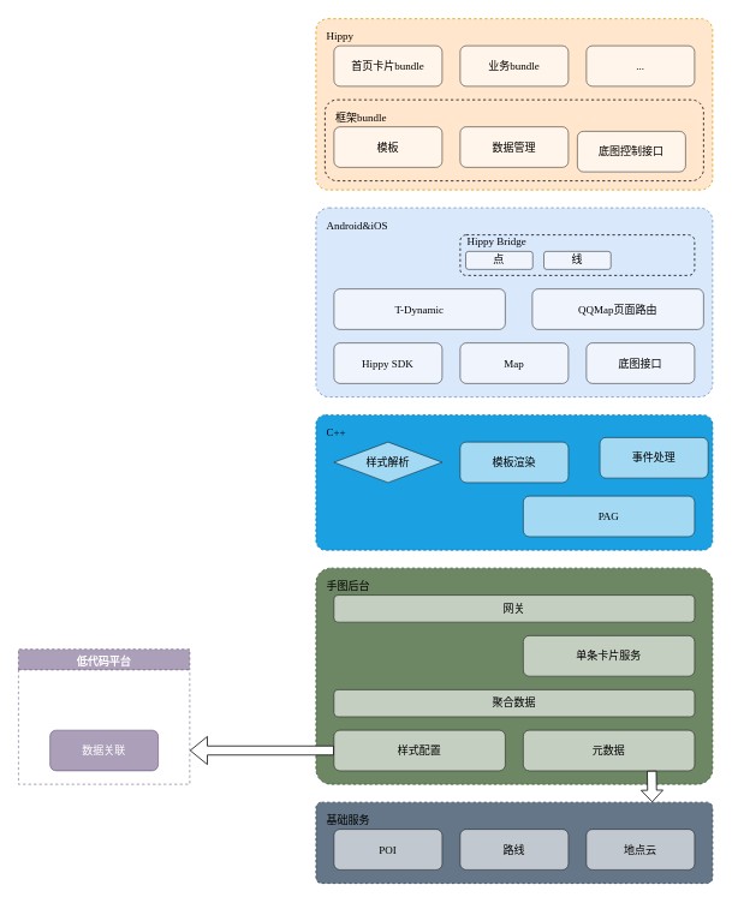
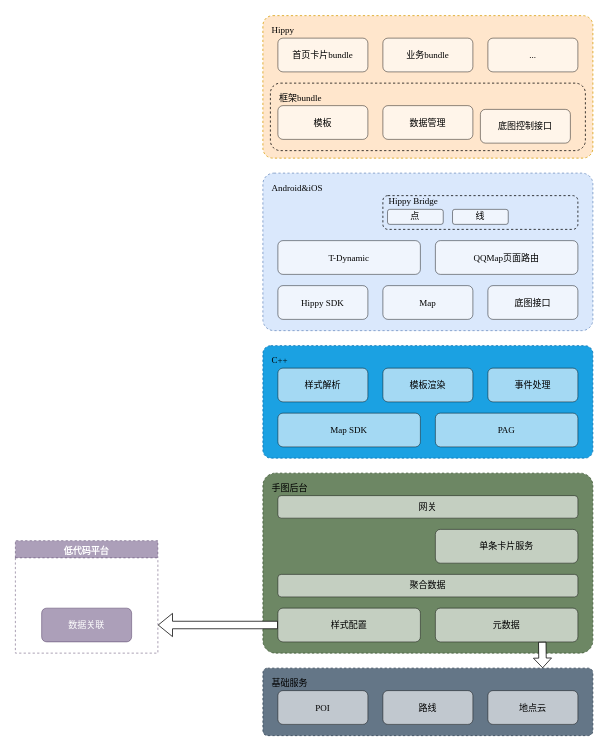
  <mxCell id="0" />
  <mxCell id="1" parent="0" />
  <mxCell id="2" value="" style="group;fontFamily=腾讯体;" parent="1" vertex="1" connectable="0"><mxGeometry x="350" y="20" width="440" height="190" as="geometry" /></mxCell>
  <mxCell id="3" value="" style="rounded=1;whiteSpace=wrap;html=1;fillColor=#ffe6cc;dashed=1;arcSize=7;strokeColor=#d79b00;fontFamily=腾讯体;" parent="2" vertex="1"><mxGeometry width="440" height="190" as="geometry" /></mxCell>
  <mxCell id="4" value="" style="rounded=1;whiteSpace=wrap;html=1;fillColor=none;dashed=1;fontFamily=腾讯体;" parent="2" vertex="1"><mxGeometry x="10" y="90" width="420" height="90" as="geometry" /></mxCell>
  <mxCell id="5" value="首页卡片bundle" style="rounded=1;whiteSpace=wrap;html=1;opacity=60;fontFamily=腾讯体;" parent="2" vertex="1"><mxGeometry x="20" y="30" width="120" height="45" as="geometry" /></mxCell>
  <mxCell id="6" value="业务bundle" style="rounded=1;whiteSpace=wrap;html=1;opacity=60;fontFamily=腾讯体;" parent="2" vertex="1"><mxGeometry x="160" y="30" width="120" height="45" as="geometry" /></mxCell>
  <mxCell id="7" value="模板" style="rounded=1;whiteSpace=wrap;html=1;opacity=60;fontFamily=腾讯体;" parent="2" vertex="1"><mxGeometry x="20" y="120" width="120" height="45" as="geometry" /></mxCell>
  <mxCell id="8" value="数据管理" style="rounded=1;whiteSpace=wrap;html=1;opacity=60;fontFamily=腾讯体;" parent="2" vertex="1"><mxGeometry x="160" y="120" width="120" height="45" as="geometry" /></mxCell>
  <mxCell id="9" value="底图控制接口" style="rounded=1;whiteSpace=wrap;html=1;opacity=60;fontFamily=腾讯体;" parent="2" vertex="1"><mxGeometry x="290" y="125" width="120" height="45" as="geometry" /></mxCell>
  <mxCell id="10" value="框架bundle" style="text;html=1;strokeColor=none;fillColor=none;align=left;verticalAlign=middle;whiteSpace=wrap;rounded=0;dashed=1;fontFamily=腾讯体;" parent="2" vertex="1"><mxGeometry x="20" y="100" width="80" height="20" as="geometry" /></mxCell>
  <mxCell id="11" value="..." style="rounded=1;whiteSpace=wrap;html=1;opacity=60;fontFamily=腾讯体;" parent="2" vertex="1"><mxGeometry x="300" y="30" width="120" height="45" as="geometry" /></mxCell>
  <mxCell id="12" value="Hippy" style="text;html=1;strokeColor=none;fillColor=none;align=left;verticalAlign=middle;whiteSpace=wrap;rounded=0;dashed=1;fontFamily=腾讯体;" parent="2" vertex="1"><mxGeometry x="10" y="10" width="80" height="20" as="geometry" /></mxCell>
  <mxCell id="13" value="" style="group;fontFamily=腾讯体;" parent="1" vertex="1" connectable="0"><mxGeometry x="350" y="890" width="440" height="90" as="geometry" /></mxCell>
  <mxCell id="14" value="" style="rounded=1;whiteSpace=wrap;html=1;fillColor=#647687;dashed=1;arcSize=7;strokeColor=#314354;fontColor=#ffffff;fontFamily=腾讯体;" parent="13" vertex="1"><mxGeometry width="440" height="90" as="geometry" /></mxCell>
  <mxCell id="15" value="POI" style="rounded=1;whiteSpace=wrap;html=1;opacity=60;fontFamily=腾讯体;" parent="13" vertex="1"><mxGeometry x="20" y="30" width="120" height="45" as="geometry" /></mxCell>
  <mxCell id="16" value="路线" style="rounded=1;whiteSpace=wrap;html=1;opacity=60;fontFamily=腾讯体;" parent="13" vertex="1"><mxGeometry x="160" y="30" width="120" height="45" as="geometry" /></mxCell>
  <mxCell id="17" value="地点云" style="rounded=1;whiteSpace=wrap;html=1;opacity=60;fontFamily=腾讯体;" parent="13" vertex="1"><mxGeometry x="300" y="30" width="120" height="45" as="geometry" /></mxCell>
  <mxCell id="18" value="基础服务" style="text;html=1;strokeColor=none;fillColor=none;align=left;verticalAlign=middle;whiteSpace=wrap;rounded=0;dashed=1;fontFamily=腾讯体;" parent="13" vertex="1"><mxGeometry x="10" y="10" width="80" height="20" as="geometry" /></mxCell>
  <mxCell id="19" value="" style="group;fontFamily=腾讯体;" parent="1" vertex="1" connectable="0"><mxGeometry x="350" y="230" width="440" height="210" as="geometry" /></mxCell>
  <mxCell id="20" value="" style="rounded=1;whiteSpace=wrap;html=1;fillColor=#dae8fc;dashed=1;arcSize=7;strokeColor=#6c8ebf;fontFamily=腾讯体;" parent="19" vertex="1"><mxGeometry width="440" height="210" as="geometry" /></mxCell>
  <mxCell id="21" value="" style="group;fontFamily=腾讯体;" parent="19" vertex="1" connectable="0"><mxGeometry x="160" y="30" width="260" height="50" as="geometry" /></mxCell>
  <mxCell id="22" value="" style="rounded=1;whiteSpace=wrap;html=1;fillColor=none;dashed=1;fontFamily=腾讯体;" parent="21" vertex="1"><mxGeometry width="260" height="45" as="geometry" /></mxCell>
  <mxCell id="23" value="点" style="rounded=1;whiteSpace=wrap;html=1;opacity=60;fontFamily=腾讯体;" parent="21" vertex="1"><mxGeometry x="6.19" y="18.333" width="74.286" height="20" as="geometry" /></mxCell>
  <mxCell id="24" value="线" style="rounded=1;whiteSpace=wrap;html=1;opacity=60;fontFamily=腾讯体;" parent="21" vertex="1"><mxGeometry x="92.857" y="18.333" width="74.286" height="20" as="geometry" /></mxCell>
  <mxCell id="25" value="Hippy Bridge" style="text;html=1;strokeColor=none;fillColor=none;align=left;verticalAlign=middle;whiteSpace=wrap;rounded=0;dashed=1;fontFamily=腾讯体;" parent="21" vertex="1"><mxGeometry x="6.194" y="4.167" width="86.664" height="8.333" as="geometry" /></mxCell>
  <mxCell id="26" value="T-Dynamic" style="rounded=1;whiteSpace=wrap;html=1;opacity=60;fontFamily=腾讯体;" parent="19" vertex="1"><mxGeometry x="20" y="90" width="190" height="45" as="geometry" /></mxCell>
- <mxCell id="27" value="QQMap页面路由" style="rounded=1;whiteSpace=wrap;html=1;opacity=60;fontFamily=腾讯体;" parent="19" vertex="1"><mxGeometry x="240" y="90" width="190" height="45" as="geometry" /></mxCell>
+ <mxCell id="27" value="QQMap页面路由" style="rounded=1;whiteSpace=wrap;html=1;opacity=60;fontFamily=腾讯体;" parent="19" vertex="1"><mxGeometry x="230" y="90" width="190" height="45" as="geometry" /></mxCell>
  <mxCell id="28" value="Hippy SDK" style="rounded=1;whiteSpace=wrap;html=1;opacity=60;fontFamily=腾讯体;" parent="19" vertex="1"><mxGeometry x="20" y="150" width="120" height="45" as="geometry" /></mxCell>
  <mxCell id="29" value="Map" style="rounded=1;whiteSpace=wrap;html=1;opacity=60;fontFamily=腾讯体;" parent="19" vertex="1"><mxGeometry x="160" y="150" width="120" height="45" as="geometry" /></mxCell>
  <mxCell id="30" value="底图接口" style="rounded=1;whiteSpace=wrap;html=1;opacity=60;fontFamily=腾讯体;" parent="19" vertex="1"><mxGeometry x="300" y="150" width="120" height="45" as="geometry" /></mxCell>
  <mxCell id="31" value="Android&amp;amp;iOS" style="text;html=1;strokeColor=none;fillColor=none;align=left;verticalAlign=middle;whiteSpace=wrap;rounded=0;dashed=1;fontFamily=腾讯体;" parent="19" vertex="1"><mxGeometry x="10" y="10" width="80" height="20" as="geometry" /></mxCell>
  <mxCell id="32" value="" style="group;fontFamily=腾讯体;" parent="1" vertex="1" connectable="0"><mxGeometry x="350" y="460" width="440" height="150" as="geometry" /></mxCell>
  <mxCell id="33" value="" style="rounded=1;whiteSpace=wrap;html=1;fillColor=#1ba1e2;dashed=1;arcSize=7;strokeColor=#006EAF;fontColor=#ffffff;fontFamily=腾讯体;" parent="32" vertex="1"><mxGeometry width="440" height="150" as="geometry" /></mxCell>
- <mxCell id="34" value="样式解析" style="rhombus;whiteSpace=wrap;html=1;opacity=60;fontFamily=腾讯体;" parent="32" vertex="1"><mxGeometry x="20" y="30" width="120" height="45" as="geometry" /></mxCell>
+ <mxCell id="34" value="样式解析" style="rounded=1;whiteSpace=wrap;html=1;opacity=60;fontFamily=腾讯体;" parent="32" vertex="1"><mxGeometry x="20" y="30" width="120" height="45" as="geometry" /></mxCell>
  <mxCell id="35" value="模板渲染" style="rounded=1;whiteSpace=wrap;html=1;opacity=60;fontFamily=腾讯体;" parent="32" vertex="1"><mxGeometry x="160" y="30" width="120" height="45" as="geometry" /></mxCell>
- <mxCell id="36" value="事件处理" style="rounded=1;whiteSpace=wrap;html=1;opacity=60;fontFamily=腾讯体;" parent="32" vertex="1"><mxGeometry x="315" y="25" width="120" height="45" as="geometry" /></mxCell>
+ <mxCell id="36" value="事件处理" style="rounded=1;whiteSpace=wrap;html=1;opacity=60;fontFamily=腾讯体;" parent="32" vertex="1"><mxGeometry x="300" y="30" width="120" height="45" as="geometry" /></mxCell>
+ <mxCell id="37" value="Map SDK" style="rounded=1;whiteSpace=wrap;html=1;opacity=60;fontFamily=腾讯体;" parent="32" vertex="1"><mxGeometry x="20" y="90" width="190" height="45" as="geometry" /></mxCell>
  <mxCell id="38" value="PAG" style="rounded=1;whiteSpace=wrap;html=1;opacity=60;fontFamily=腾讯体;" parent="32" vertex="1"><mxGeometry x="230" y="90" width="190" height="45" as="geometry" /></mxCell>
  <mxCell id="39" value="C++" style="text;html=1;strokeColor=none;fillColor=none;align=left;verticalAlign=middle;whiteSpace=wrap;rounded=0;dashed=1;fontFamily=腾讯体;" parent="32" vertex="1"><mxGeometry x="10" y="10" width="80" height="20" as="geometry" /></mxCell>
  <mxCell id="40" value="" style="group;fontFamily=腾讯体;" parent="1" vertex="1" connectable="0"><mxGeometry x="350" y="630" width="440" height="240" as="geometry" /></mxCell>
  <mxCell id="41" value="" style="rounded=1;whiteSpace=wrap;html=1;fillColor=#6d8764;dashed=1;arcSize=7;strokeColor=#3A5431;fontColor=#ffffff;fontFamily=腾讯体;" parent="40" vertex="1"><mxGeometry width="440" height="240" as="geometry" /></mxCell>
  <mxCell id="42" value="网关" style="rounded=1;whiteSpace=wrap;html=1;opacity=60;fontFamily=腾讯体;" parent="40" vertex="1"><mxGeometry x="20" y="30" width="400" height="30" as="geometry" /></mxCell>
  <mxCell id="43" value="聚合数据" style="rounded=1;whiteSpace=wrap;html=1;opacity=60;fontFamily=腾讯体;" parent="40" vertex="1"><mxGeometry x="20" y="135" width="400" height="30" as="geometry" /></mxCell>
  <mxCell id="44" value="" style="group;fontFamily=腾讯体;" parent="40" vertex="1" connectable="0"><mxGeometry x="20" y="75" width="400" height="45" as="geometry" /></mxCell>
  <mxCell id="45" value="单条卡片服务" style="rounded=1;whiteSpace=wrap;html=1;opacity=60;fontFamily=腾讯体;" parent="44" vertex="1"><mxGeometry x="210" width="190" height="45" as="geometry" /></mxCell>
  <mxCell id="46" value="" style="group;fontFamily=腾讯体;" parent="40" vertex="1" connectable="0"><mxGeometry x="20" y="180" width="400" height="45" as="geometry" /></mxCell>
  <mxCell id="47" value="样式配置" style="rounded=1;whiteSpace=wrap;html=1;opacity=60;fontFamily=腾讯体;" parent="46" vertex="1"><mxGeometry width="190" height="45" as="geometry" /></mxCell>
  <mxCell id="48" value="元数据" style="rounded=1;whiteSpace=wrap;html=1;opacity=60;fontFamily=腾讯体;" parent="46" vertex="1"><mxGeometry x="210" width="190" height="45" as="geometry" /></mxCell>
  <mxCell id="49" value="手图后台" style="text;html=1;strokeColor=none;fillColor=none;align=left;verticalAlign=middle;whiteSpace=wrap;rounded=0;dashed=1;fontFamily=腾讯体;" parent="40" vertex="1"><mxGeometry x="10" y="10" width="80" height="20" as="geometry" /></mxCell>
  <mxCell id="50" value="低代码平台" style="swimlane;dashed=1;fillColor=#76608a;align=center;verticalAlign=top;opacity=60;strokeColor=#432D57;fontColor=#ffffff;fontFamily=腾讯体;" parent="1" vertex="1"><mxGeometry x="20" y="720" width="190" height="150" as="geometry" /></mxCell>
  <mxCell id="51" value="数据关联" style="rounded=1;whiteSpace=wrap;html=1;opacity=60;fillColor=#76608a;strokeColor=#432D57;fontColor=#ffffff;fontFamily=腾讯体;" parent="50" vertex="1"><mxGeometry x="35" y="90" width="120" height="45" as="geometry" /></mxCell>
  <mxCell id="52" value="" style="shape=flexArrow;endArrow=classic;html=1;exitX=0;exitY=0.5;exitDx=0;exitDy=0;entryX=1;entryY=0.75;entryDx=0;entryDy=0;fillColor=#ffffff;fontFamily=腾讯体;" parent="1" source="47" target="50" edge="1"><mxGeometry width="50" height="50" relative="1" as="geometry"><mxPoint x="110" y="590" as="sourcePoint" /><mxPoint x="160" y="540" as="targetPoint" /></mxGeometry></mxCell>
  <mxCell id="53" value="" style="shape=flexArrow;endArrow=classic;html=1;exitX=0.75;exitY=1;exitDx=0;exitDy=0;fillColor=#ffffff;endWidth=13.143;endSize=3.96;fontFamily=腾讯体;" parent="1" source="48" edge="1"><mxGeometry width="50" height="50" relative="1" as="geometry"><mxPoint x="1000" y="810" as="sourcePoint" /><mxPoint x="723" y="890" as="targetPoint" /></mxGeometry></mxCell>
